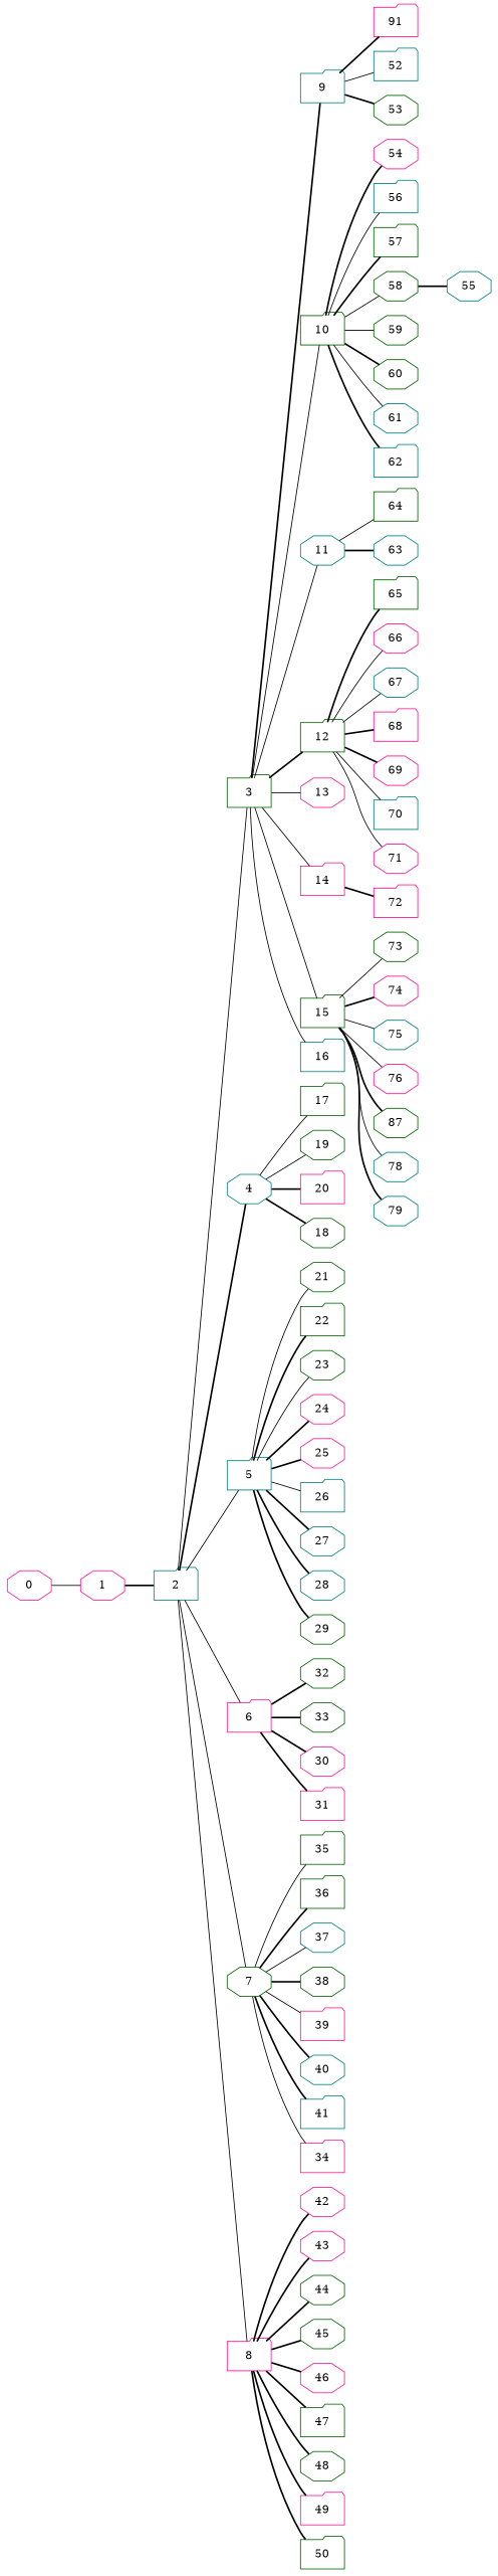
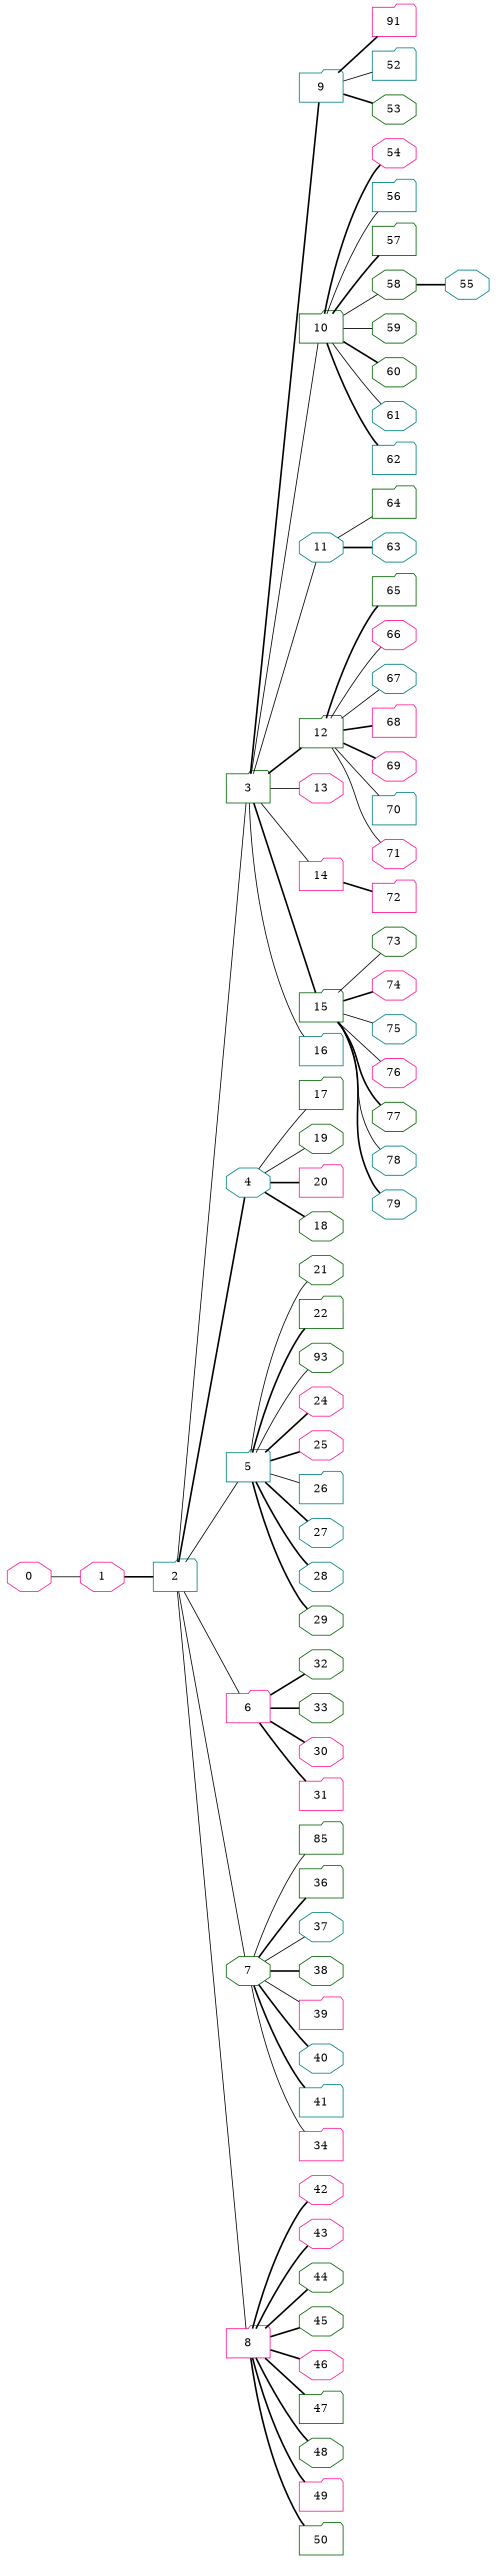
  graph {
    rankdir=LR
    node [color=darkgreen shape=octagon]
    edge [style=bold]
    0 [color=deeppink]
    1 [color=deeppink]
    2 [color=teal shape=folder]
    3 [shape=folder]
    4 [color=teal]
    5 [color=teal shape=folder]
    6 [color=deeppink shape=folder]
    7
    8 [color=deeppink shape=folder]
    9 [color=teal shape=folder]
    10 [shape=folder]
    11 [color=teal]
    12 [shape=folder]
    13 [color=deeppink]
    14 [color=deeppink shape=folder]
    15 [shape=folder]
    16 [color=teal shape=folder]
    17 [shape=folder]
    19
    20 [color=deeppink shape=folder]
    18
    21
    22 [shape=folder]
-   23
+   23 [label=93]
    24 [color=deeppink]
    25 [color=deeppink]
    26 [color=teal shape=folder]
    27 [color=teal]
    28 [color=teal]
    29
    32
    33
    30 [color=deeppink]
    31 [color=deeppink shape=folder]
-   35 [shape=folder]
+   35 [shape=folder label=85]
    36 [shape=folder]
    37 [color=teal]
    38
    39 [color=deeppink shape=folder]
    40 [color=teal]
    41 [color=teal shape=folder]
    34 [color=deeppink shape=folder]
    42 [color=deeppink]
    43 [color=deeppink]
    44
    45
    46 [color=deeppink]
    47 [shape=folder]
    48
    49 [color=deeppink shape=folder]
    50 [shape=folder]
    n52 [color=deeppink label=91 shape=folder]
    52 [color=teal shape=folder]
    53
    54 [color=deeppink]
    56 [color=teal shape=folder]
    57 [shape=folder]
    58
    59
    60
    61 [color=teal]
    62 [color=teal shape=folder]
    64 [shape=folder]
    63 [color=teal]
    65 [shape=folder]
    66 [color=deeppink]
    67 [color=teal]
    68 [color=deeppink shape=folder]
    69 [color=deeppink]
    70 [color=teal shape=folder]
    71 [color=deeppink]
    72 [color=deeppink shape=folder]
    73
    74 [color=deeppink]
    75 [color=teal]
    76 [color=deeppink]
-   77 [label=87]
+   77
    78 [color=teal]
    79 [color=teal]
    55 [color=teal]
    0 -- 1 [style=solid]
    1 -- 2
    2 -- 3 [style=solid]
    2 -- 4
    2 -- 5 [style=solid]
    2 -- 6 [style=solid]
    2 -- 7 [style=solid]
    2 -- 8 [style=solid]
    3 -- 9
    3 -- 10 [style=solid]
    3 -- 11 [style=solid]
    3 -- 12
    3 -- 13 [style=solid]
    3 -- 14 [style=solid]
-   3 -- 15 [style=solid]
+   3 -- 15
    3 -- 16 [style=solid]
    4 -- 17 [style=solid]
    4 -- 19 [style=solid]
    4 -- 20
    4 -- 18
    5 -- 21 [style=solid]
    5 -- 22
    5 -- 23 [style=solid]
    5 -- 24
    5 -- 25
    5 -- 26 [style=solid]
    5 -- 27
    5 -- 28
    5 -- 29
    6 -- 32
    6 -- 33
    6 -- 30
    6 -- 31
    7 -- 35 [style=solid]
    7 -- 36
    7 -- 37 [style=solid]
    7 -- 38
    7 -- 39 [style=solid]
    7 -- 40
    7 -- 41
    7 -- 34 [style=solid]
    8 -- 42
    8 -- 43
    8 -- 44
    8 -- 45
    8 -- 46
    8 -- 47
    8 -- 48
    8 -- 49
    8 -- 50
    9 -- n52
    9 -- 52 [style=solid]
    9 -- 53
    10 -- 54
    10 -- 56 [style=solid]
    10 -- 57
    10 -- 58 [style=solid]
    10 -- 59 [style=solid]
    10 -- 60
    10 -- 61 [style=solid]
    10 -- 62
    11 -- 64 [style=solid]
    11 -- 63
    12 -- 65
    12 -- 66 [style=solid]
    12 -- 67 [style=solid]
    12 -- 68
    12 -- 69
    12 -- 70 [style=solid]
    12 -- 71 [style=solid]
    14 -- 72
    15 -- 73 [style=solid]
    15 -- 74
    15 -- 75 [style=solid]
    15 -- 76 [style=solid]
    15 -- 77
    15 -- 78 [style=solid]
    15 -- 79
    58 -- 55
  }
